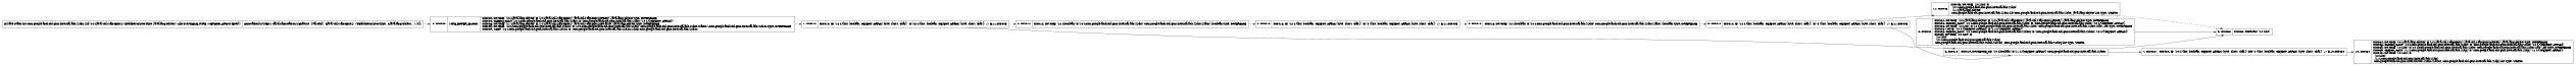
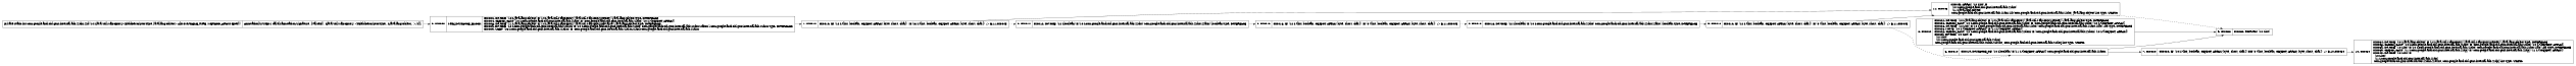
  digraph {
    rankdir=LR
    node [shape=record]
-   n1 [label="{0\:\ 0x0000|MTH_ENTER_BLOCK\l|0x0000: INVOKE  (r0 I:java.lang.Object) = (r4 I:java.util.Map$Entry) java.util.Map.Entry.getKey():java.lang.Object type: INTERFACE \l0x0004: CHECK_CAST  (r0 I:com.google.android.gms.internal.ads.zzdnt) = (com.google.android.gms.internal.ads.zzdnt) (r0 I:?[OBJECT, ARRAY]) \l0x0006: INVOKE  (r1 I:java.lang.Object) = (r4 I:java.util.Map$Entry) java.util.Map.Entry.getValue():java.lang.Object type: INTERFACE \l0x000a: INVOKE  (r2 I:com.google.android.gms.internal.ads.zzdrm) = (r0 I:com.google.android.gms.internal.ads.zzdnt) com.google.android.gms.internal.ads.zzdnt.zzaxm():com.google.android.gms.internal.ads.zzdrm type: INTERFACE \l0x000e: SGET  (r3 I:com.google.android.gms.internal.ads.zzdrm) =  com.google.android.gms.internal.ads.zzdrm.zzhnk com.google.android.gms.internal.ads.zzdrm \l}"]
+   n1 [label="{0\:\ 0x0000|MTH_INSTANCE_BLOCK\l|0x0000: INVOKE  (r0 I:java.lang.Object) = (r4 I:java.util.Map$Entry) java.util.Map.Entry.getKey():java.lang.Object type: INTERFACE \l0x0004: CHECK_CAST  (r0 I:com.google.android.gms.internal.ads.zzdnt) = (com.google.android.gms.internal.ads.zzdnt) (r0 I:?[OBJECT, ARRAY]) \l0x0006: INVOKE  (r1 I:java.lang.Object) = (r4 I:java.util.Map$Entry) java.util.Map.Entry.getValue():java.lang.Object type: INTERFACE \l0x000a: INVOKE  (r2 I:com.google.android.gms.internal.ads.zzdrm) = (r0 I:com.google.android.gms.internal.ads.zzdnt) com.google.android.gms.internal.ads.zzdnt.zzaxm():com.google.android.gms.internal.ads.zzdrm type: INTERFACE \l0x000e: SGET  (r3 I:com.google.android.gms.internal.ads.zzdrm) =  com.google.android.gms.internal.ads.zzdrm.zzhnk com.google.android.gms.internal.ads.zzdrm \l}"]
    n2 [label="{1\:\ 0x0010|0x0010: IF  (r2 I:?[int, boolean, OBJECT, ARRAY, byte, short, char]) != (r3 I:?[int, boolean, OBJECT, ARRAY, byte, short, char])  \-\> B:11:0x0045 \l}"]
    n3 [label="{2\:\ 0x0012|0x0012: INVOKE  (r2 I:boolean) = (r0 I:com.google.android.gms.internal.ads.zzdnt) com.google.android.gms.internal.ads.zzdnt.zzaxn():boolean type: INTERFACE \l}"]
-   n4 [label="{11\:\ 0x0045|0x0045: INVOKE  (r0 I:int) = \l  (r0 I:com.google.android.gms.internal.ads.zzdnt)\l  (r1 I:java.lang.Object)\l com.google.android.gms.internal.ads.zzdnr.zzb(com.google.android.gms.internal.ads.zzdnt, java.lang.Object):int type: STATIC \l}"]
+   n4 [label="{11\:\ 0x0045|0x0045: ARRAY  (r0 I:int) = \l  (r0 I:com.google.android.gms.internal.ads.zzdnt)\l  (r1 I:java.lang.Object)\l com.google.android.gms.internal.ads.zzdnr.zzb(com.google.android.gms.internal.ads.zzdnt, java.lang.Object):int type: STATIC \l}"]
    n5 [label="{3\:\ 0x0016|0x0016: IF  (r2 I:?[int, boolean, OBJECT, ARRAY, byte, short, char]) != (0 ?[int, boolean, OBJECT, ARRAY, byte, short, char])  \-\> B:11:0x0045 \l}"]
    n6 [label="{9\:\ 0x0033|0x0033: RETURN  (r0 I:int) \l}"]
    n7 [label="{4\:\ 0x0018|0x0018: INVOKE  (r2 I:boolean) = (r0 I:com.google.android.gms.internal.ads.zzdnt) com.google.android.gms.internal.ads.zzdnt.zzaxo():boolean type: INTERFACE \l}"]
    n8 [label="{5\:\ 0x001c|0x001c: IF  (r2 I:?[int, boolean, OBJECT, ARRAY, byte, short, char]) != (0 ?[int, boolean, OBJECT, ARRAY, byte, short, char])  \-\> B:11:0x0045 \l}"]
    n9 [label="{6\:\ 0x001e|0x001e: INSTANCE_OF  (r0 I:boolean) = (r1 I:?[OBJECT, ARRAY]) com.google.android.gms.internal.ads.zzdom \l}"]
    n10 [label="{7\:\ 0x0020|0x0020: IF  (r0 I:?[int, boolean, OBJECT, ARRAY, byte, short, char]) == (0 ?[int, boolean, OBJECT, ARRAY, byte, short, char])  \-\> B:10:0x0034 \l}"]
    n11 [label="{10\:\ 0x0034|0x0034: INVOKE  (r0 I:java.lang.Object) = (r4 I:java.util.Map$Entry) java.util.Map.Entry.getKey():java.lang.Object type: INTERFACE \l0x0038: CHECK_CAST  (r0 I:com.google.android.gms.internal.ads.zzdnt) = (com.google.android.gms.internal.ads.zzdnt) (r0 I:?[OBJECT, ARRAY]) \l0x003a: INVOKE  (r0 I:int) = (r0 I:com.google.android.gms.internal.ads.zzdnt) com.google.android.gms.internal.ads.zzdnt.zzac():int type: INTERFACE \l0x003e: CHECK_CAST  (r1 I:com.google.android.gms.internal.ads.zzdpj) = (com.google.android.gms.internal.ads.zzdpj) (r1 I:?[OBJECT, ARRAY]) \l0x0040: INVOKE  (r0 I:int) = \l  (r0 I:int)\l  (r1 I:com.google.android.gms.internal.ads.zzdpj)\l com.google.android.gms.internal.ads.zzdnh.zzd(int, com.google.android.gms.internal.ads.zzdpj):int type: STATIC \l}"]
    n12 [label="{8\:\ 0x0022|0x0022: INVOKE  (r0 I:java.lang.Object) = (r4 I:java.util.Map$Entry) java.util.Map.Entry.getKey():java.lang.Object type: INTERFACE \l0x0026: CHECK_CAST  (r0 I:com.google.android.gms.internal.ads.zzdnt) = (com.google.android.gms.internal.ads.zzdnt) (r0 I:?[OBJECT, ARRAY]) \l0x0028: INVOKE  (r2 I:int) = (r0 I:com.google.android.gms.internal.ads.zzdnt) com.google.android.gms.internal.ads.zzdnt.zzac():int type: INTERFACE \l0x002c: MOVE  (r0 I:?[OBJECT, ARRAY]) = (r1 I:?[OBJECT, ARRAY]) \l0x002d: CHECK_CAST  (r0 I:com.google.android.gms.internal.ads.zzdom) = (com.google.android.gms.internal.ads.zzdom) (r0 I:?[OBJECT, ARRAY]) \l0x002f: INVOKE  (r0 I:int) = \l  (r2 I:int)\l  (r0 I:com.google.android.gms.internal.ads.zzdoq)\l com.google.android.gms.internal.ads.zzdnh.zzb(int, com.google.android.gms.internal.ads.zzdoq):int type: STATIC \l}"]
    n13 [label="{private static int com.google.android.gms.internal.ads.zzdnr.zzd((r4 I:java.util.Map$Entry\<FieldDescriptorType, java.lang.Object\> A[IMMUTABLE_TYPE, METHOD_ARGUMENT]))  | Annotation[SYSTEM, dalvik.annotation.Signature, \{value=[(, Ljava\/util\/Map$Entry, \<TFieldDescriptorType;, Ljava\/lang\/Object;, \>;)I]\}]\l}"]
    n1 -> n2
    n2 -> n3 [style=dashed]
-   n2 -> n9
+   n2 -> n4
    n3 -> n5
    n4 -> n6 [style=dashed]
    n5 -> n7 [style=dashed]
    n7 -> n8
    n8 -> n4
-   n8 -> n9 [style=solid]
+   n8 -> n9 [style=dashed]
    n9 -> n6
    n9 -> n10
    n10 -> n11
    n12 -> n6
    n13 -> n1
  }
